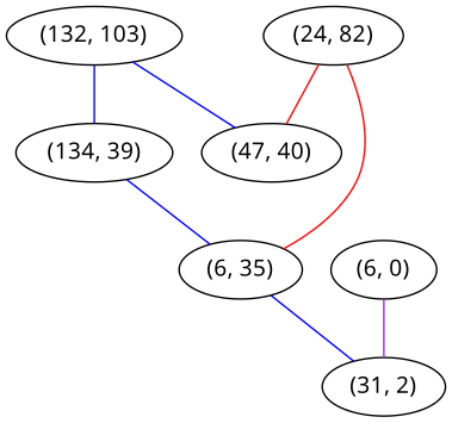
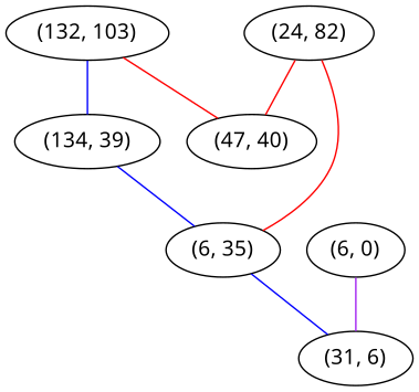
  graph {
    fontname="Noto Sans"
    node [fontname="Noto Sans"]
    edge [color=blue fontname="Noto Sans" weight=1]
    "(132, 103)"
    "(134, 39)"
    "(47, 40)"
    "(6, 35)"
    n5 [label="(6, 0)"]
-   "(31, 2)"
+   "(31, 2)" [label="(31, 6)"]
    "(24, 82)"
    "(132, 103)" -- "(134, 39)" [weight=3]
-   "(132, 103)" -- "(47, 40)"
+   "(132, 103)" -- "(47, 40)" [color=red]
    "(134, 39)" -- "(6, 35)"
    "(6, 35)" -- "(31, 2)" [weight=3]
    n5 -- "(31, 2)" [color=purple weight=4]
    "(24, 82)" -- "(47, 40)" [color=red]
    "(24, 82)" -- "(6, 35)" [color=red]
  }
